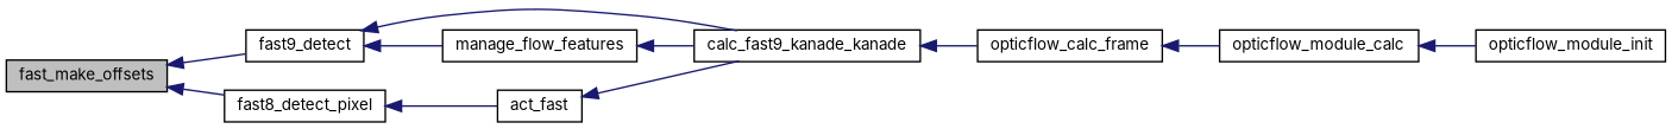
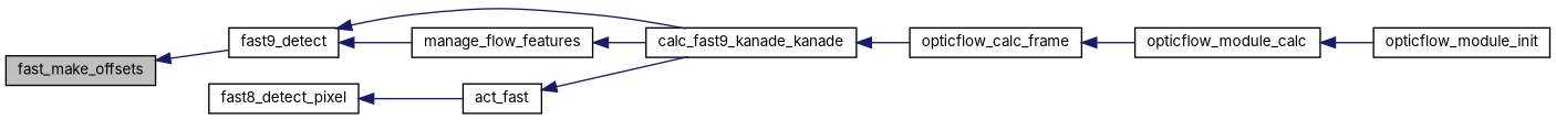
  digraph {
    fontname=Inter
    rankdir=LR
    node [color=black fillcolor=white fontname=Inter fontsize=10 shape=record style=filled]
    edge [color=midnightblue dir=back fontname=Inter fontsize=10 labelfontname=FreeSans labelfontsize=10 style=solid]
    n1 [fillcolor=grey75 fontcolor=black height=0.2 label=fast_make_offsets width=0.4]
    n2 [height=0.2 label=fast9_detect width=0.4]
    n3 [height=0.2 label=fast8_detect_pixel width=0.4]
    n4 [height=0.2 label=calc_fast9_kanade_kanade width=0.4]
    n5 [height=0.2 label=manage_flow_features width=0.4]
    n6 [height=0.2 label=act_fast width=0.4]
    n7 [height=0.2 label=opticflow_calc_frame width=0.4]
    n8 [height=0.2 label=opticflow_module_calc width=0.4]
    n9 [height=0.2 label=opticflow_module_init width=0.4]
    n1 -> n2
-   n1 -> n3
    n2 -> n4
    n2 -> n5
    n3 -> n6
    n4 -> n7
    n5 -> n4
    n6 -> n4
    n7 -> n8
    n8 -> n9
  }
